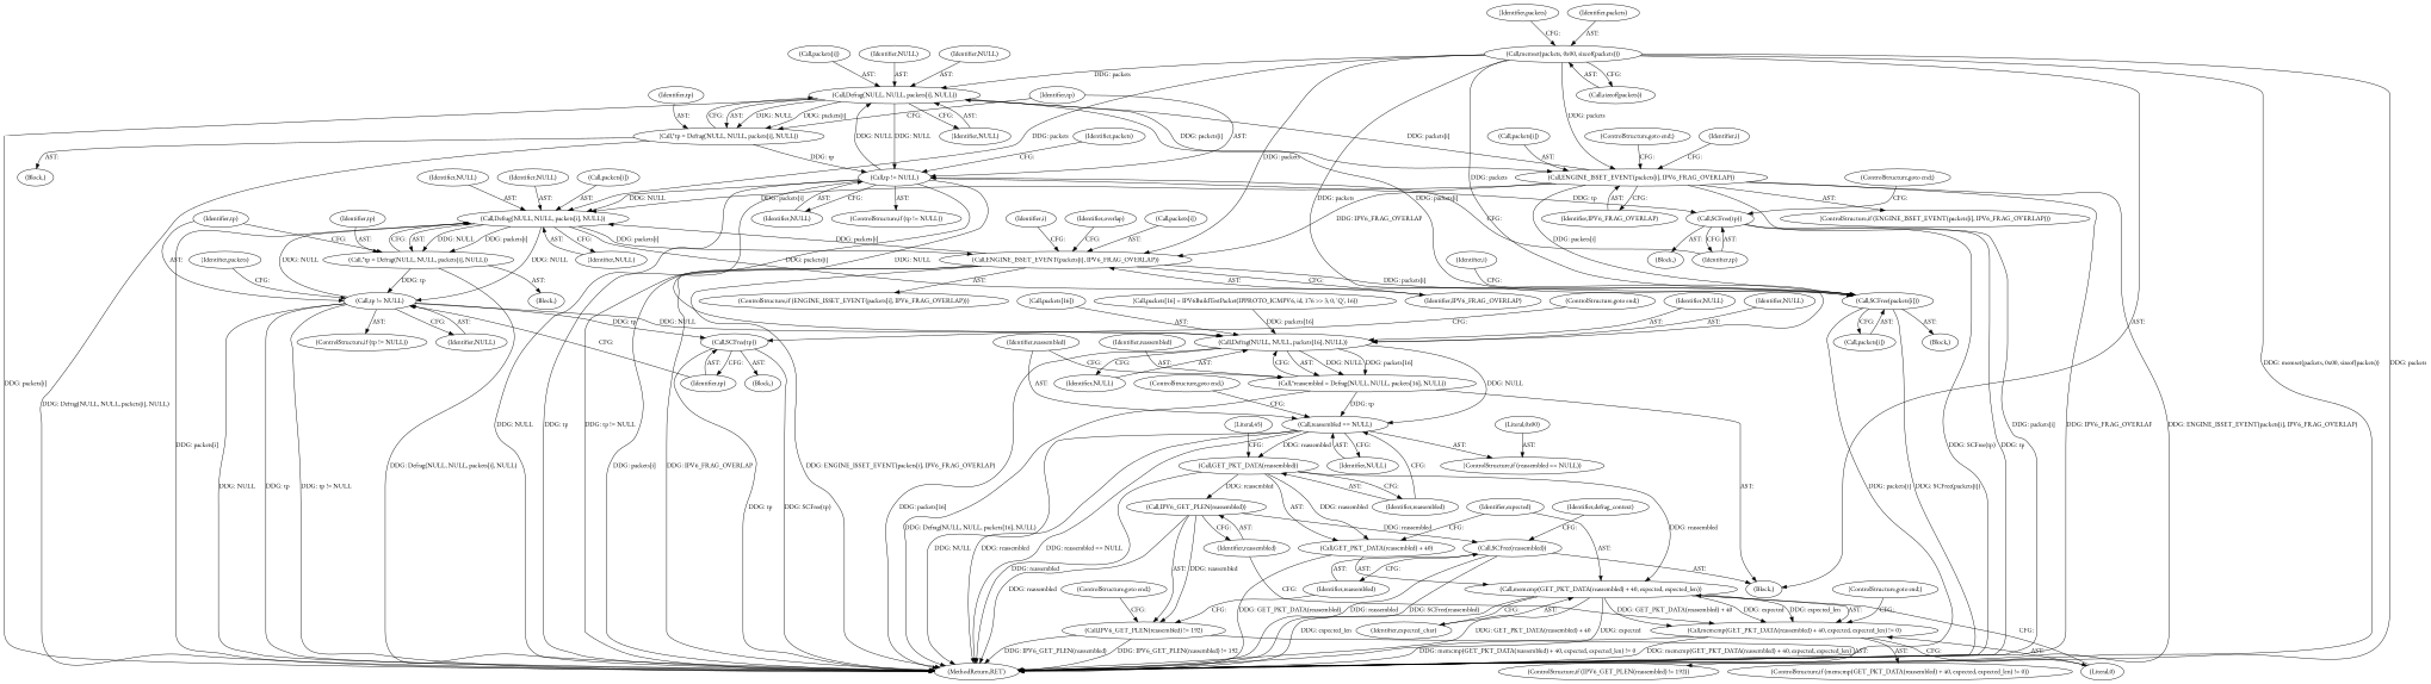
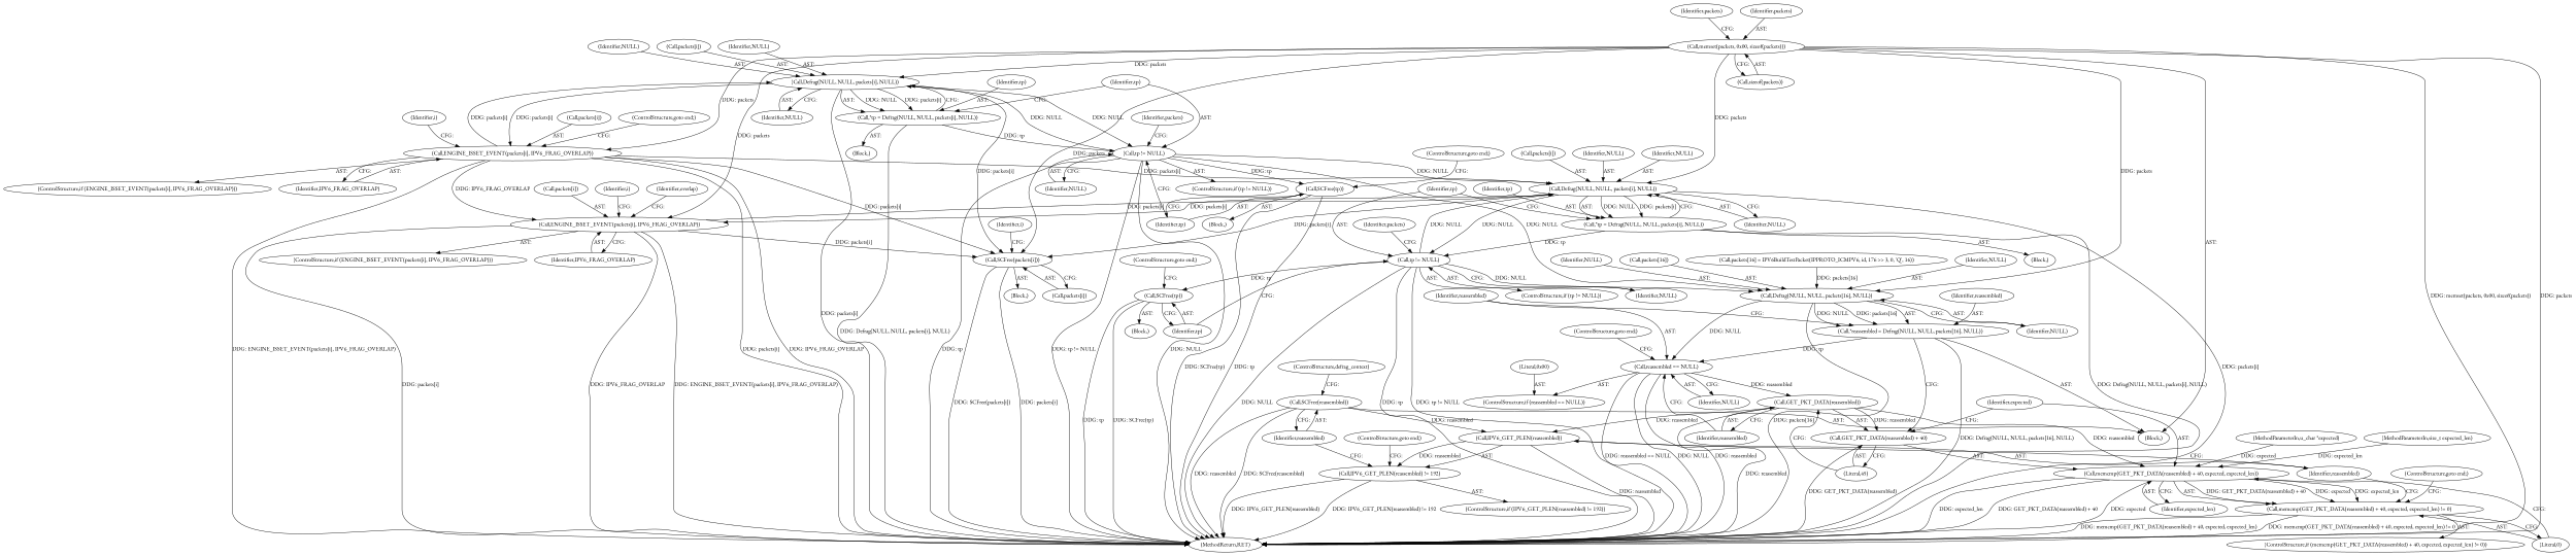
  digraph {
    fontname="EB Garamond"
    node [fontname="EB Garamond"]
    edge [fontname="EB Garamond"]
    n1 [label="(Call,memset(packets, 0x00, sizeof(packets)))"]
    n2 [label="(Call,Defrag(NULL, NULL, packets[i], NULL))"]
    n3 [label="(Call,Defrag(NULL, NULL, packets[i], NULL))"]
    n4 [label="(Call,Defrag(NULL, NULL, packets[16], NULL))"]
    n5 [label="(Call,ENGINE_ISSET_EVENT(packets[i], IPV6_FRAG_OVERLAP))"]
    n6 [label="(Call,SCFree(packets[i]))"]
    n7 [label="(Call,ENGINE_ISSET_EVENT(packets[i], IPV6_FRAG_OVERLAP))"]
    n8 [label="(MethodReturn,RET)"]
    n9 [label="(Block,)"]
    n10 [label="(Call,sizeof(packets))"]
    n11 [label="(Call,*tp = Defrag(NULL, NULL, packets[i], NULL))"]
    n12 [label="(Call,tp != NULL)"]
    n13 [label="(Identifier,NULL)"]
    n14 [label="(Call,*tp = Defrag(NULL, NULL, packets[i], NULL))"]
    n15 [label="(Call,tp != NULL)"]
    n16 [label="(Identifier,NULL)"]
    n17 [label="(Call,*reassembled = Defrag(NULL, NULL, packets[16], NULL))"]
    n18 [label="(Call,reassembled == NULL)"]
    n19 [label="(Identifier,NULL)"]
    n20 [label="(ControlStructure,if (ENGINE_ISSET_EVENT(packets[i], IPV6_FRAG_OVERLAP)))"]
    n21 [label="(Identifier,IPV6_FRAG_OVERLAP)"]
    n22 [label="(Block,)"]
    n23 [label="(Call,packets[i])"]
    n24 [label="(ControlStructure,if (ENGINE_ISSET_EVENT(packets[i], IPV6_FRAG_OVERLAP)))"]
    n25 [label="(Identifier,IPV6_FRAG_OVERLAP)"]
    n26 [label="(Block,)"]
    n27 [label="(Call,SCFree(tp))"]
    n28 [label="(Identifier,NULL)"]
    n29 [label="(ControlStructure,if (tp != NULL))"]
    n30 [label="(Identifier,tp)"]
    n31 [label="(Block,)"]
    n32 [label="(Block,)"]
    n33 [label="(Call,SCFree(tp))"]
    n34 [label="(Identifier,NULL)"]
    n35 [label="(ControlStructure,if (tp != NULL))"]
    n36 [label="(Identifier,tp)"]
    n37 [label="(Block,)"]
    n38 [label="(Call,GET_PKT_DATA(reassembled))"]
    n39 [label="(Identifier,NULL)"]
    n40 [label="(ControlStructure,if (reassembled == NULL))"]
    n41 [label="(Call,memcmp(GET_PKT_DATA(reassembled) + 40, expected, expected_len))"]
    n42 [label="(Call,GET_PKT_DATA(reassembled) + 40)"]
    n43 [label="(Call,IPV6_GET_PLEN(reassembled))"]
    n44 [label="(Identifier,reassembled)"]
    n45 [label="(Call,memcmp(GET_PKT_DATA(reassembled) + 40, expected, expected_len) != 0)"]
-   n46 [label="(Identifier,expected_char)"]
+   n46 [label="(Identifier,expected_len)"]
    n47 [label="(Literal,45)"]
    n48 [label="(Call,IPV6_GET_PLEN(reassembled) != 192)"]
    n49 [label="(Call,SCFree(reassembled))"]
    n50 [label="(Identifier,reassembled)"]
    n51 [label="(ControlStructure,if (memcmp(GET_PKT_DATA(reassembled) + 40, expected, expected_len) != 0))"]
    n52 [label="(Literal,0)"]
    n53 [label="(ControlStructure,if (IPV6_GET_PLEN(reassembled) != 192))"]
    n54 [label="(Identifier,reassembled)"]
-   n55 [label="(Identifier,defrag_context)"]
+   n55 [label="(ControlStructure,defrag_context)"]
    n56 [label="(Call,packets[i])"]
    n57 [label="(Identifier,i)"]
    n58 [label="(Identifier,packets)"]
    n59 [label="(Identifier,NULL)"]
    n60 [label="(Call,packets[16])"]
    n61 [label="(ControlStructure,goto end;)"]
    n62 [label="(Identifier,reassembled)"]
+   n63 [label="(MethodParameterIn,u_char *expected)"]
    n64 [label="(Call,packets[i])"]
    n65 [label="(Identifier,packets)"]
    n66 [label="(Identifier,expected)"]
    n67 [label="(ControlStructure,goto end;)"]
    n68 [label="(ControlStructure,goto end;)"]
    n69 [label="(ControlStructure,goto end;)"]
    n70 [label="(Literal,0x00)"]
    n71 [label="(Identifier,packets)"]
    n72 [label="(Identifier,packets)"]
    n73 [label="(Identifier,NULL)"]
+   n74 [label="(MethodParameterIn,size_t expected_len)"]
    n75 [label="(ControlStructure,goto end;)"]
    n76 [label="(Identifier,reassembled)"]
    n77 [label="(Identifier,NULL)"]
    n78 [label="(Identifier,i)"]
    n79 [label="(Identifier,NULL)"]
    n80 [label="(Call,packets[16] = IPV6BuildTestPacket(IPPROTO_ICMPV6, id, 176 >> 3, 0, 'Q', 16))"]
    n81 [label="(Call,packets[i])"]
    n82 [label="(ControlStructure,goto end;)"]
    n83 [label="(Identifier,tp)"]
    n84 [label="(Identifier,tp)"]
    n85 [label="(Identifier,NULL)"]
    n86 [label="(Identifier,tp)"]
    n87 [label="(Identifier,i)"]
    n88 [label="(Identifier,NULL)"]
    n89 [label="(Call,packets[i])"]
    n90 [label="(Identifier,overlap)"]
    n91 [label="(Identifier,tp)"]
    n1 -> n2 [label="DDG: packets"]
    n1 -> n3 [label="DDG: packets"]
    n1 -> n4 [label="DDG: packets"]
    n1 -> n5 [label="DDG: packets"]
    n1 -> n6 [label="DDG: packets"]
    n1 -> n7 [label="DDG: packets"]
    n1 -> n8 [label="DDG: memset(packets, 0x00, sizeof(packets))"]
    n1 -> n8 [label="DDG: packets"]
    n1 -> n9 [label="AST: "]
    n1 -> n10 [label="CFG: "]
    n2 -> n6 [label="DDG: packets[i]"]
    n2 -> n7 [label="DDG: packets[i]"]
    n2 -> n8 [label="DDG: packets[i]"]
    n2 -> n11 [label="AST: "]
    n2 -> n11 [label="DDG: NULL"]
    n2 -> n11 [label="DDG: packets[i]"]
    n2 -> n12 [label="DDG: NULL"]
    n2 -> n13 [label="CFG: "]
    n3 -> n5 [label="DDG: packets[i]"]
    n3 -> n6 [label="DDG: packets[i]"]
    n3 -> n8 [label="DDG: packets[i]"]
    n3 -> n14 [label="AST: "]
    n3 -> n14 [label="DDG: NULL"]
    n3 -> n14 [label="DDG: packets[i]"]
    n3 -> n15 [label="DDG: NULL"]
    n3 -> n16 [label="CFG: "]
    n4 -> n8 [label="DDG: packets[16]"]
    n4 -> n17 [label="AST: "]
    n4 -> n17 [label="DDG: NULL"]
    n4 -> n17 [label="DDG: packets[16]"]
    n4 -> n18 [label="DDG: NULL"]
    n4 -> n19 [label="CFG: "]
    n5 -> n3 [label="DDG: packets[i]"]
    n5 -> n6 [label="DDG: packets[i]"]
    n5 -> n8 [label="DDG: IPV6_FRAG_OVERLAP"]
    n5 -> n8 [label="DDG: ENGINE_ISSET_EVENT(packets[i], IPV6_FRAG_OVERLAP)"]
    n5 -> n8 [label="DDG: packets[i]"]
    n5 -> n20 [label="AST: "]
    n5 -> n21 [label="CFG: "]
    n6 -> n8 [label="DDG: SCFree(packets[i])"]
    n6 -> n8 [label="DDG: packets[i]"]
    n6 -> n22 [label="AST: "]
    n6 -> n23 [label="CFG: "]
    n7 -> n2 [label="DDG: packets[i]"]
    n7 -> n3 [label="DDG: packets[i]"]
    n7 -> n5 [label="DDG: IPV6_FRAG_OVERLAP"]
    n7 -> n6 [label="DDG: packets[i]"]
    n7 -> n8 [label="DDG: packets[i]"]
    n7 -> n8 [label="DDG: IPV6_FRAG_OVERLAP"]
    n7 -> n8 [label="DDG: ENGINE_ISSET_EVENT(packets[i], IPV6_FRAG_OVERLAP)"]
    n7 -> n24 [label="AST: "]
    n7 -> n25 [label="CFG: "]
    n10 -> n1 [label="AST: "]
    n11 -> n2 [label="CFG: "]
    n11 -> n8 [label="DDG: Defrag(NULL, NULL, packets[i], NULL)"]
    n11 -> n12 [label="DDG: tp"]
    n11 -> n26 [label="AST: "]
    n12 -> n2 [label="DDG: NULL"]
    n12 -> n3 [label="DDG: NULL"]
    n12 -> n4 [label="DDG: NULL"]
    n12 -> n8 [label="DDG: NULL"]
    n12 -> n8 [label="DDG: tp"]
    n12 -> n8 [label="DDG: tp != NULL"]
    n12 -> n27 [label="DDG: tp"]
    n12 -> n28 [label="CFG: "]
    n12 -> n29 [label="AST: "]
    n13 -> n2 [label="AST: "]
    n14 -> n3 [label="CFG: "]
    n14 -> n8 [label="DDG: Defrag(NULL, NULL, packets[i], NULL)"]
    n14 -> n15 [label="DDG: tp"]
    n14 -> n32 [label="AST: "]
    n15 -> n3 [label="DDG: NULL"]
    n15 -> n4 [label="DDG: NULL"]
    n15 -> n8 [label="DDG: NULL"]
    n15 -> n8 [label="DDG: tp"]
    n15 -> n8 [label="DDG: tp != NULL"]
    n15 -> n33 [label="DDG: tp"]
    n15 -> n34 [label="CFG: "]
    n15 -> n35 [label="AST: "]
    n16 -> n3 [label="AST: "]
-   n17 -> n4 [label="CFG: "]
+   n17 -> n42 [label="CFG: "]
    n17 -> n8 [label="DDG: Defrag(NULL, NULL, packets[16], NULL)"]
    n17 -> n9 [label="AST: "]
    n17 -> n18 [label="DDG: tp"]
    n18 -> n8 [label="DDG: reassembled == NULL"]
    n18 -> n8 [label="DDG: NULL"]
    n18 -> n8 [label="DDG: reassembled"]
    n18 -> n38 [label="DDG: reassembled"]
    n18 -> n39 [label="CFG: "]
    n18 -> n40 [label="AST: "]
    n19 -> n4 [label="AST: "]
    n21 -> n5 [label="AST: "]
    n23 -> n6 [label="AST: "]
    n25 -> n7 [label="AST: "]
    n27 -> n8 [label="DDG: tp"]
    n27 -> n8 [label="DDG: SCFree(tp)"]
    n27 -> n30 [label="CFG: "]
    n27 -> n31 [label="AST: "]
    n28 -> n12 [label="AST: "]
    n30 -> n12 [label="CFG: "]
    n30 -> n27 [label="AST: "]
    n33 -> n8 [label="DDG: SCFree(tp)"]
    n33 -> n8 [label="DDG: tp"]
    n33 -> n36 [label="CFG: "]
    n33 -> n37 [label="AST: "]
    n34 -> n15 [label="AST: "]
    n36 -> n15 [label="CFG: "]
    n36 -> n33 [label="AST: "]
    n38 -> n8 [label="DDG: reassembled"]
    n38 -> n41 [label="DDG: reassembled"]
    n38 -> n42 [label="AST: "]
    n38 -> n42 [label="DDG: reassembled"]
    n38 -> n43 [label="DDG: reassembled"]
    n38 -> n44 [label="CFG: "]
    n39 -> n18 [label="AST: "]
    n41 -> n8 [label="DDG: expected_len"]
    n41 -> n8 [label="DDG: GET_PKT_DATA(reassembled) + 40"]
    n41 -> n8 [label="DDG: expected"]
    n41 -> n45 [label="AST: "]
    n41 -> n45 [label="DDG: GET_PKT_DATA(reassembled) + 40"]
    n41 -> n45 [label="DDG: expected"]
    n41 -> n45 [label="DDG: expected_len"]
    n41 -> n46 [label="CFG: "]
    n42 -> n8 [label="DDG: GET_PKT_DATA(reassembled)"]
    n42 -> n41 [label="AST: "]
+   n42 -> n47 [label="CFG: "]
    n43 -> n8 [label="DDG: reassembled"]
    n43 -> n48 [label="AST: "]
    n43 -> n48 [label="DDG: reassembled"]
-   n43 -> n49 [label="DDG: reassembled"]
+   n49 -> n43 [label="DDG: reassembled"]
    n43 -> n50 [label="CFG: "]
    n44 -> n18 [label="CFG: "]
    n44 -> n38 [label="AST: "]
    n45 -> n8 [label="DDG: memcmp(GET_PKT_DATA(reassembled) + 40, expected, expected_len) != 0"]
    n45 -> n8 [label="DDG: memcmp(GET_PKT_DATA(reassembled) + 40, expected, expected_len)"]
    n45 -> n51 [label="AST: "]
    n45 -> n52 [label="CFG: "]
    n46 -> n41 [label="AST: "]
    n47 -> n38 [label="CFG: "]
+   n47 -> n42 [label="AST: "]
    n48 -> n8 [label="DDG: IPV6_GET_PLEN(reassembled)"]
    n48 -> n8 [label="DDG: IPV6_GET_PLEN(reassembled) != 192"]
    n48 -> n53 [label="AST: "]
    n49 -> n8 [label="DDG: SCFree(reassembled)"]
    n49 -> n8 [label="DDG: reassembled"]
    n49 -> n9 [label="AST: "]
    n49 -> n54 [label="CFG: "]
    n50 -> n43 [label="AST: "]
    n50 -> n45 [label="CFG: "]
    n52 -> n41 [label="CFG: "]
    n52 -> n45 [label="AST: "]
    n54 -> n48 [label="CFG: "]
    n54 -> n49 [label="AST: "]
    n55 -> n49 [label="CFG: "]
    n56 -> n5 [label="AST: "]
    n57 -> n6 [label="CFG: "]
    n58 -> n1 [label="CFG: "]
    n59 -> n2 [label="AST: "]
    n60 -> n4 [label="AST: "]
    n61 -> n27 [label="CFG: "]
    n62 -> n17 [label="AST: "]
+   n63 -> n41 [label="DDG: expected"]
    n64 -> n3 [label="AST: "]
    n65 -> n15 [label="CFG: "]
    n66 -> n41 [label="AST: "]
    n66 -> n42 [label="CFG: "]
    n67 -> n45 [label="CFG: "]
    n68 -> n33 [label="CFG: "]
    n69 -> n48 [label="CFG: "]
    n70 -> n40 [label="AST: "]
    n71 -> n1 [label="AST: "]
    n72 -> n12 [label="CFG: "]
    n73 -> n2 [label="AST: "]
+   n74 -> n41 [label="DDG: expected_len"]
    n75 -> n18 [label="CFG: "]
    n76 -> n17 [label="CFG: "]
    n76 -> n18 [label="AST: "]
    n77 -> n3 [label="AST: "]
    n78 -> n5 [label="CFG: "]
    n79 -> n3 [label="AST: "]
    n80 -> n4 [label="DDG: packets[16]"]
    n81 -> n2 [label="AST: "]
    n82 -> n7 [label="CFG: "]
    n83 -> n14 [label="AST: "]
    n84 -> n11 [label="CFG: "]
    n84 -> n12 [label="AST: "]
    n85 -> n4 [label="AST: "]
    n86 -> n14 [label="CFG: "]
    n86 -> n15 [label="AST: "]
    n87 -> n7 [label="CFG: "]
    n88 -> n4 [label="AST: "]
    n89 -> n7 [label="AST: "]
    n90 -> n5 [label="CFG: "]
    n91 -> n11 [label="AST: "]
  }
